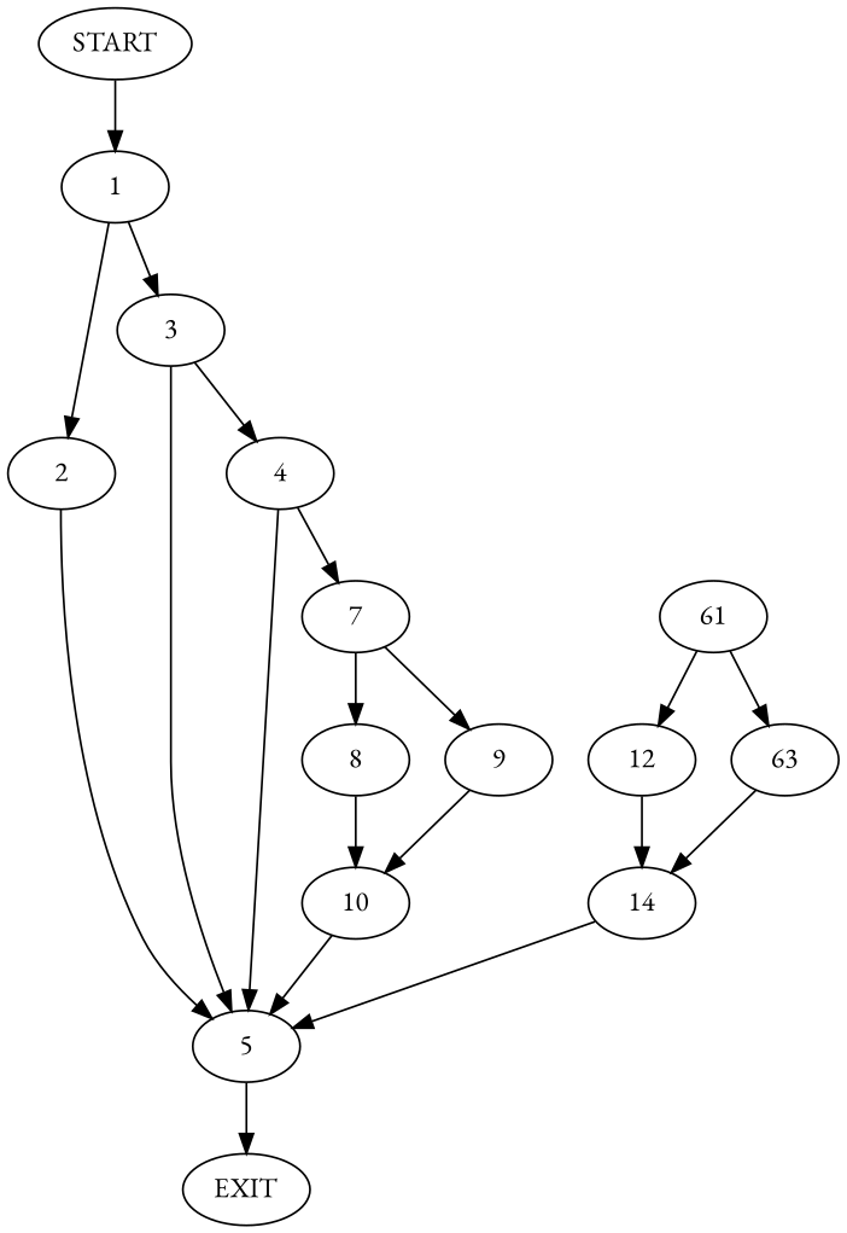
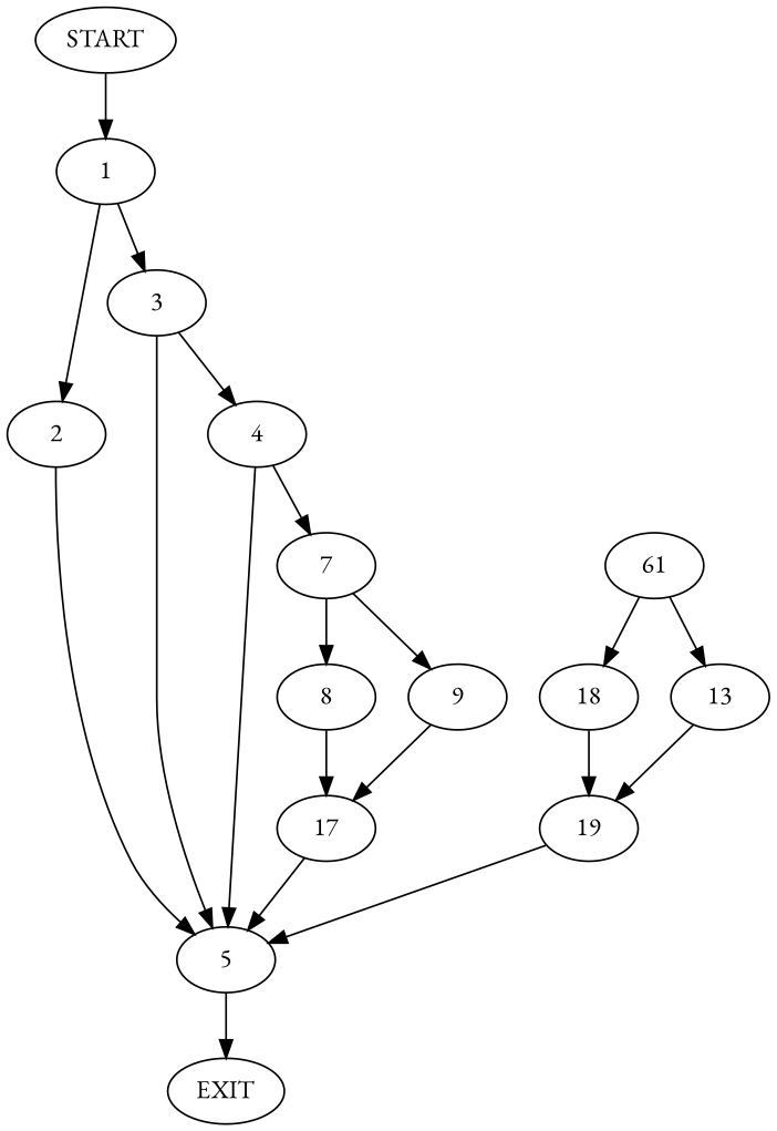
  digraph {
    fontname="EB Garamond"
    node [fontname="EB Garamond"]
    edge [fontname="EB Garamond"]
    n1 [label=START]
    1
    2
    3
    5
    4
    n7 [label=EXIT]
    7
    8
    9
    n11 [label=61]
-   12
-   13 [label=63]
-   10
-   14
+   12 [label=18]
+   13
+   10 [label=17]
+   14 [label=19]
    n1 -> 1
    1 -> 2
    1 -> 3
    2 -> 5
    3 -> 5
    3 -> 4
    5 -> n7
    4 -> 5
    4 -> 7
    7 -> 8
    7 -> 9
    8 -> 10
    9 -> 10
    n11 -> 12
    n11 -> 13
    12 -> 14
    13 -> 14
    10 -> 5
    14 -> 5
  }
